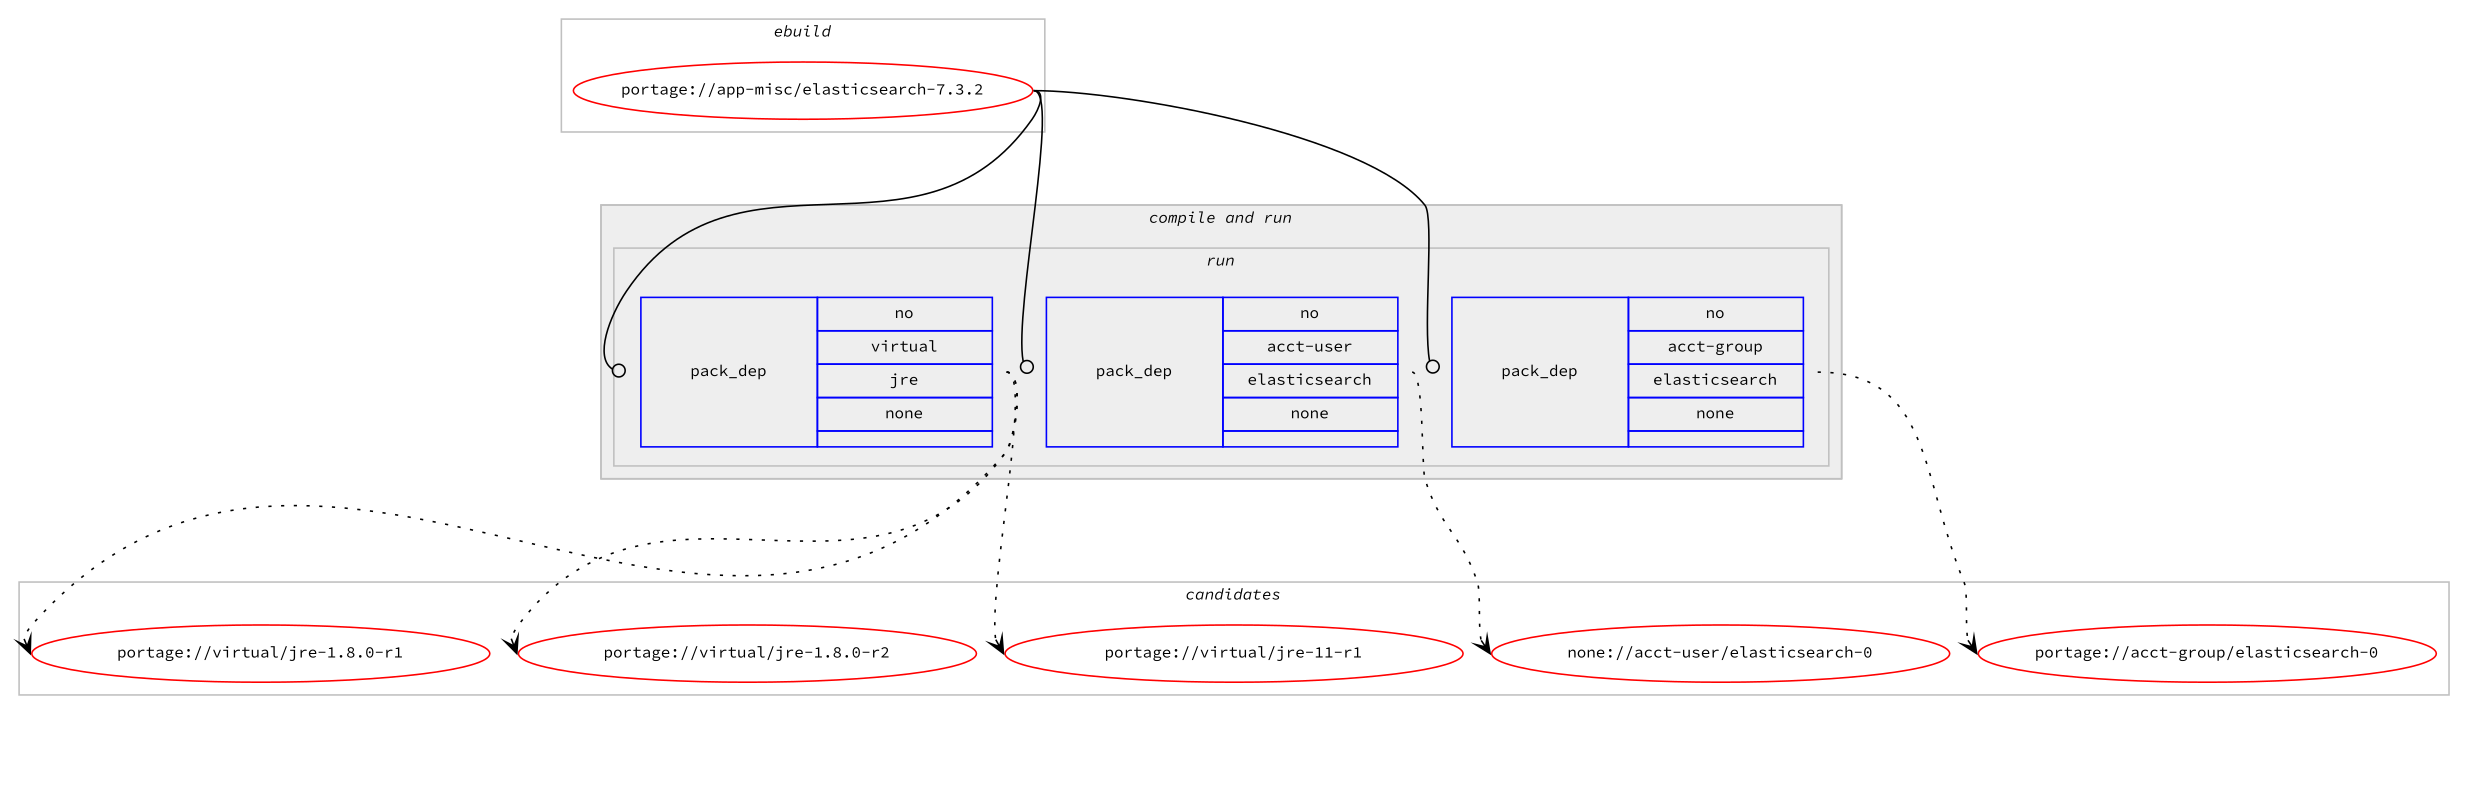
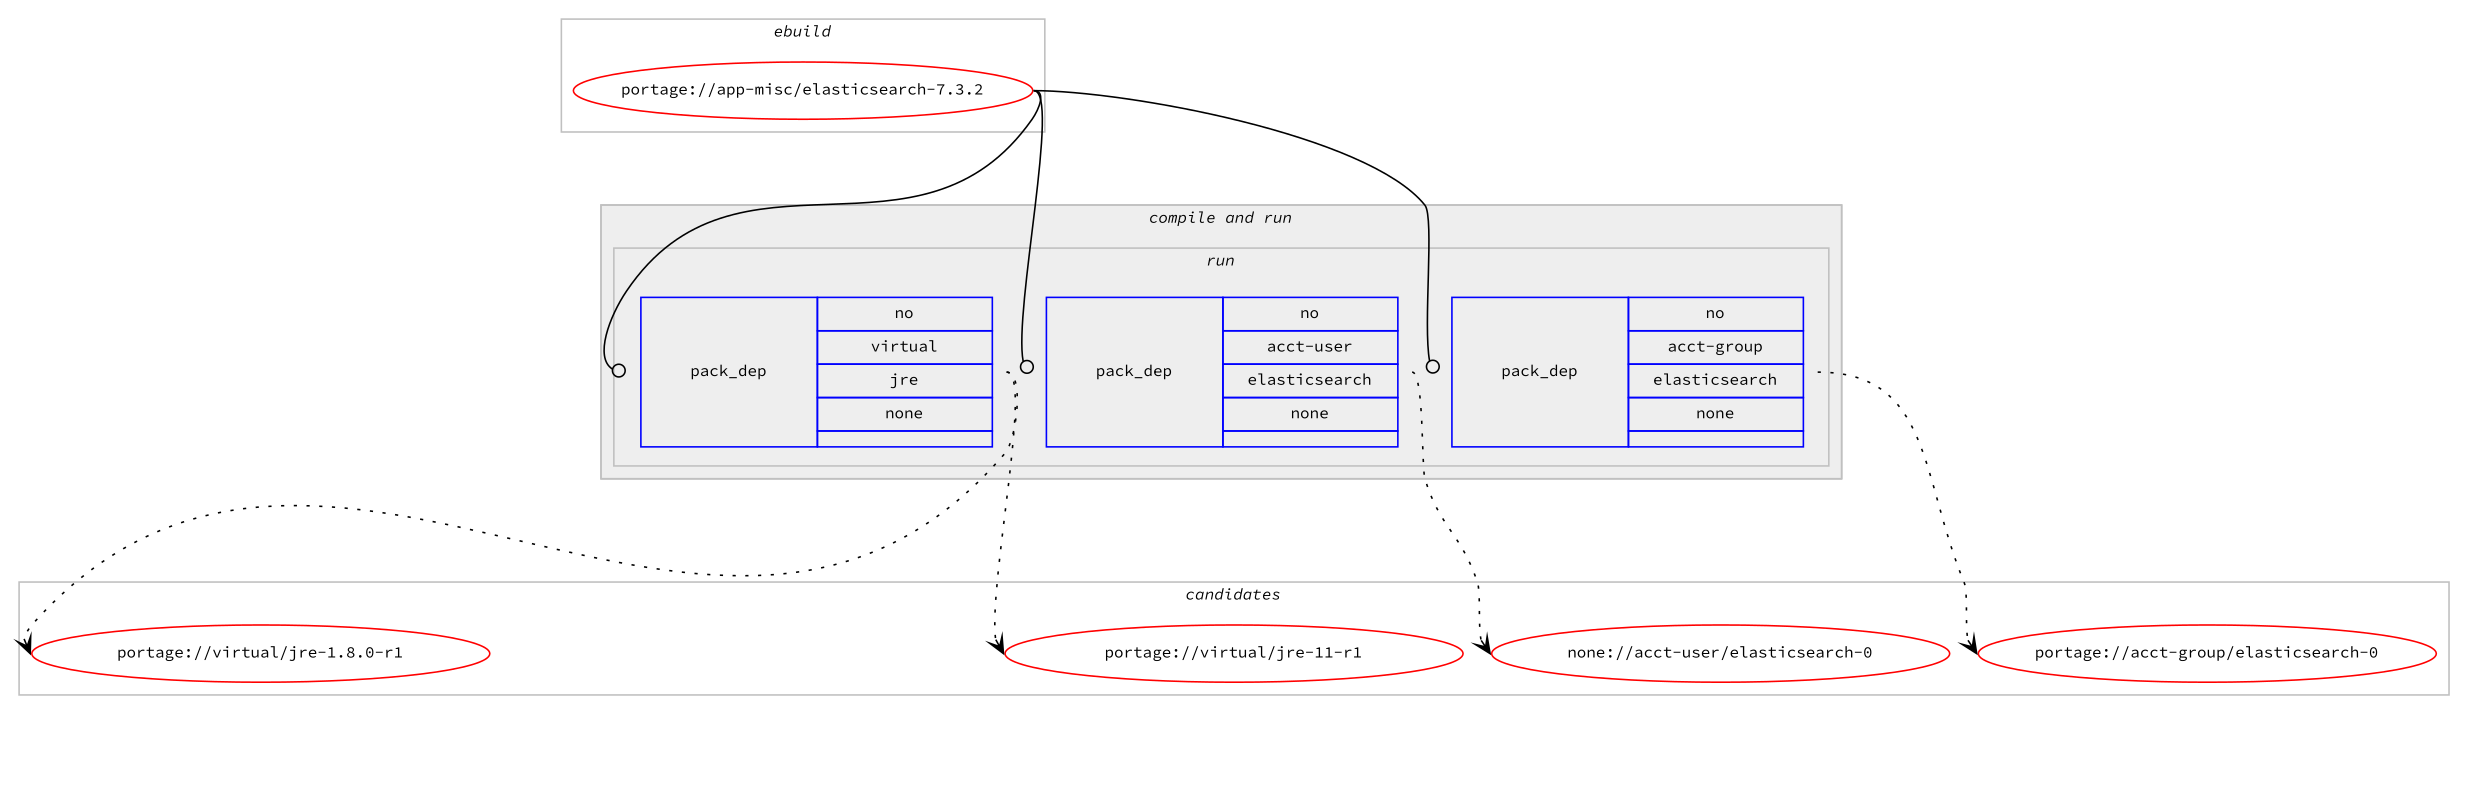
  digraph {
    compound=true
    concentrate=true
    fontname="Source Code Pro"
    fontsize=10
    newrank=true
    rankdir=TB
    ranksep=1.5
    node [color=red fontname="Source Code Pro" fontsize=10]
    edge [arrowhead=vee fontname="Source Code Pro" headport=w style=dotted tailport=e weight=100]
    n1 [label="portage://app-misc/elasticsearch-7.3.2" width=4]
    n2 [color=blue label=<<TABLE BORDER="0" CELLBORDER="1" CELLSPACING="0" CELLPADDING="4" WIDTH="220"><TR><TD ROWSPAN="6" CELLPADDING="30">pack_dep</TD></TR><TR><TD WIDTH="110">no</TD></TR><TR><TD>acct-group</TD></TR><TR><TD>elasticsearch</TD></TR><TR><TD>none</TD></TR><TR><TD></TD></TR></TABLE>> shape=none]
    n3 [color=blue label=<<TABLE BORDER="0" CELLBORDER="1" CELLSPACING="0" CELLPADDING="4" WIDTH="220"><TR><TD ROWSPAN="6" CELLPADDING="30">pack_dep</TD></TR><TR><TD WIDTH="110">no</TD></TR><TR><TD>acct-user</TD></TR><TR><TD>elasticsearch</TD></TR><TR><TD>none</TD></TR><TR><TD></TD></TR></TABLE>> shape=none]
    n4 [color=blue label=<<TABLE BORDER="0" CELLBORDER="1" CELLSPACING="0" CELLPADDING="4" WIDTH="220"><TR><TD ROWSPAN="6" CELLPADDING="30">pack_dep</TD></TR><TR><TD WIDTH="110">no</TD></TR><TR><TD>virtual</TD></TR><TR><TD>jre</TD></TR><TR><TD>none</TD></TR><TR><TD></TD></TR></TABLE>> shape=none]
    n5 [label="portage://acct-group/elasticsearch-0" width=4]
    n6 [label="none://acct-user/elasticsearch-0" width=4]
    n7 [label="portage://virtual/jre-11-r1" width=4]
-   n8 [label="portage://virtual/jre-1.8.0-r2" width=4]
    n9 [label="portage://virtual/jre-1.8.0-r1" width=4]
    subgraph cluster_1 {
      color=gray
      label=<<i>ebuild</i>>
      n1
    }
    subgraph cluster_2 {
      color=gray
      label=<<i>dependencies</i>>
      subgraph cluster_3 {
        color=gray
        fillcolor="#eeeeee"
        label=<<i>compile</i>>
        style=filled
      }
      subgraph cluster_4 {
        color=gray
        fillcolor="#eeeeee"
        label=<<i>compile and run</i>>
        style=filled
      }
      subgraph cluster_5 {
        color=gray
        fillcolor="#eeeeee"
        label=<<i>run</i>>
        style=filled
        subgraph sub_6 {
          color=gray
          fillcolor="#eeeeee"
          label=<<i>run</i>>
          style=filled
          n2
        }
        subgraph sub_7 {
          color=gray
          fillcolor="#eeeeee"
          label=<<i>run</i>>
          style=filled
          n3
        }
        subgraph sub_8 {
          color=gray
          fillcolor="#eeeeee"
          label=<<i>run</i>>
          style=filled
          n4
        }
      }
    }
    subgraph cluster_9 {
      color=gray
      label=<<i>candidates</i>>
      rank=same
      subgraph sub_10 {
        color=black
        label=<<i>candidates</i>>
        nodesep=1
        rank=same
        n5
      }
      subgraph sub_11 {
        color=black
        label=<<i>candidates</i>>
        nodesep=1
        rank=same
        n6
      }
      subgraph sub_12 {
        color=black
        label=<<i>candidates</i>>
        nodesep=1
        rank=same
        n7
-       n8
        n9
      }
    }
    n1 -> n2 [arrowhead=odot style=solid weight=20]
    n1 -> n3 [arrowhead=odot style=solid weight=20]
    n1 -> n4 [arrowhead=odot style=solid weight=20]
    n2 -> n5
    n3 -> n6
    n4 -> n7
-   n4 -> n8
    n4 -> n9
  }
